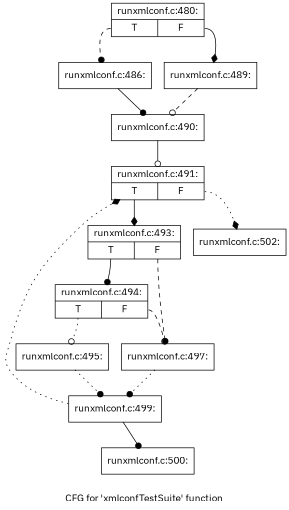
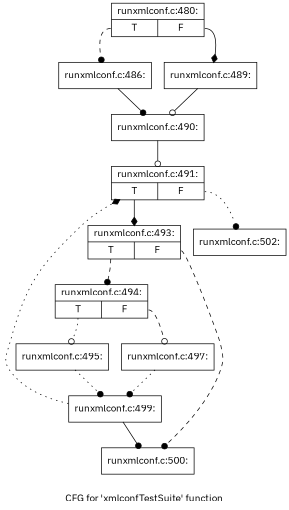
  digraph {
    fontname="IBM Plex Sans"
    label="CFG for 'xmlconfTestSuite' function"
    node [fontname="IBM Plex Sans" shape=record]
    edge [arrowhead=dot fontname="IBM Plex Sans" style=solid]
    n1 [label="{runxmlconf.c:480:|{<s0>T|<s1>F}}"]
    n2 [label="{runxmlconf.c:486:}"]
    n3 [label="{runxmlconf.c:489:}"]
    n4 [label="{runxmlconf.c:490:}"]
    n5 [label="{runxmlconf.c:491:|{<s0>T|<s1>F}}"]
    n6 [label="{runxmlconf.c:493:|{<s0>T|<s1>F}}"]
    n7 [label="{runxmlconf.c:502:}"]
    n8 [label="{runxmlconf.c:494:|{<s0>T|<s1>F}}"]
    n9 [label="{runxmlconf.c:500:}"]
    n10 [label="{runxmlconf.c:495:}"]
    n11 [label="{runxmlconf.c:497:}"]
    n12 [label="{runxmlconf.c:499:}"]
    n1 -> n2 [style=dashed tailport=s0]
    n1 -> n3 [arrowhead=diamond tailport=s1]
    n2 -> n4
-   n3 -> n4 [arrowhead=odot style=dashed]
+   n3 -> n4 [arrowhead=odot]
    n4 -> n5 [arrowhead=odot]
    n5 -> n6 [arrowhead=diamond tailport=s0]
-   n5 -> n7 [arrowhead=diamond style=dotted tailport=s1]
-   n6 -> n8 [tailport=s0]
-   n6 -> n11 [style=dashed tailport=s1]
+   n5 -> n7 [style=dotted tailport=s1]
+   n6 -> n8 [style=dashed tailport=s0]
+   n6 -> n9 [style=dashed tailport=s1]
    n8 -> n10 [arrowhead=odot style=dotted tailport=s0]
    n8 -> n11 [arrowhead=odot style=dashed tailport=s1]
    n10 -> n12 [style=dotted]
    n11 -> n12 [style=dotted]
    n12 -> n5 [arrowhead=diamond style=dotted]
    n12 -> n9
  }
